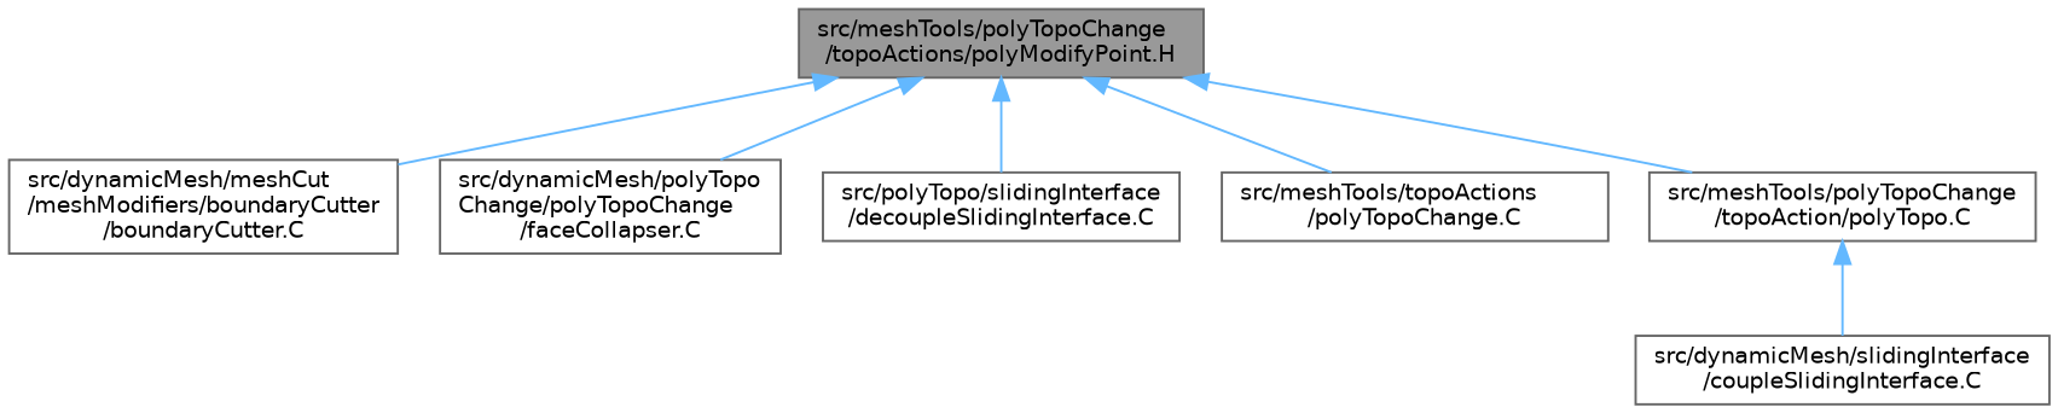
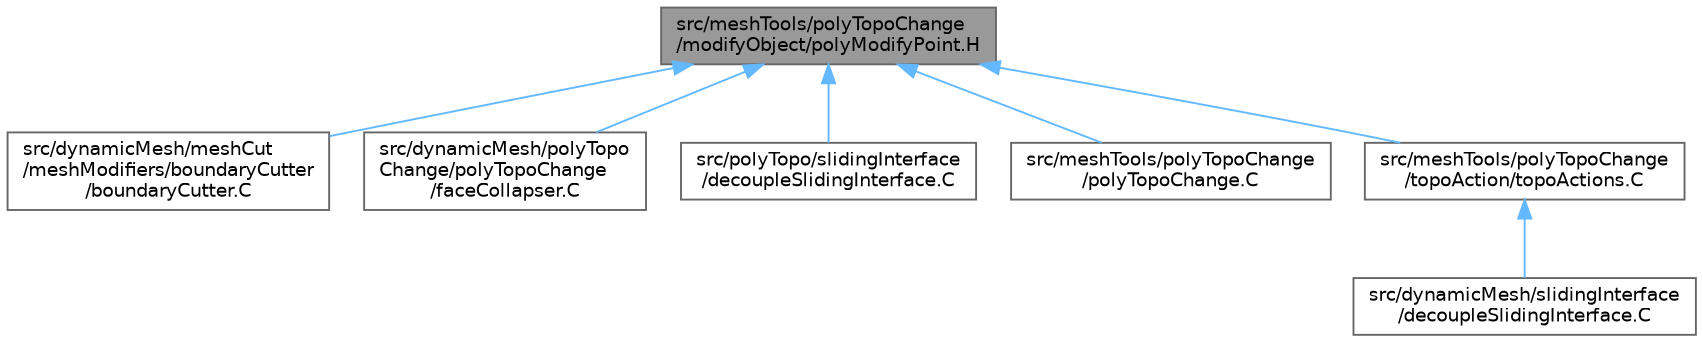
  digraph {
    node [color=grey40 fillcolor=white fontname=Helvetica fontsize=10 shape=box style=filled]
    edge [color=steelblue1 dir=back fontname=Helvetica fontsize=10 labelfontname=Helvetica labelfontsize=10 style=solid]
-   n1 [color=gray40 fillcolor=grey60 fontcolor=black height=0.2 label="src/meshTools/polyTopoChange\l/topoActions/polyModifyPoint.H" width=0.4]
+   n1 [color=gray40 fillcolor=grey60 fontcolor=black height=0.2 label="src/meshTools/polyTopoChange\l/modifyObject/polyModifyPoint.H" width=0.4]
    n2 [height=0.2 label="src/dynamicMesh/meshCut\l/meshModifiers/boundaryCutter\l/boundaryCutter.C" width=0.4]
    n3 [height=0.2 label="src/dynamicMesh/polyTopo\lChange/polyTopoChange\l/faceCollapser.C" width=0.4]
    n4 [height=0.2 label="src/polyTopo/slidingInterface\l/decoupleSlidingInterface.C" width=0.4]
-   n5 [height=0.2 label="src/meshTools/topoActions\l/polyTopoChange.C" width=0.4]
-   n6 [height=0.2 label="src/meshTools/polyTopoChange\l/topoAction/polyTopo.C" width=0.4]
-   n7 [height=0.2 label="src/dynamicMesh/slidingInterface\l/coupleSlidingInterface.C" width=0.4]
+   n5 [height=0.2 label="src/meshTools/polyTopoChange\l/polyTopoChange.C" width=0.4]
+   n6 [height=0.2 label="src/meshTools/polyTopoChange\l/topoAction/topoActions.C" width=0.4]
+   n7 [height=0.2 label="src/dynamicMesh/slidingInterface\l/decoupleSlidingInterface.C" width=0.4]
    n1 -> n2
    n1 -> n3
    n1 -> n4
    n1 -> n5
    n1 -> n6
    n6 -> n7
  }
